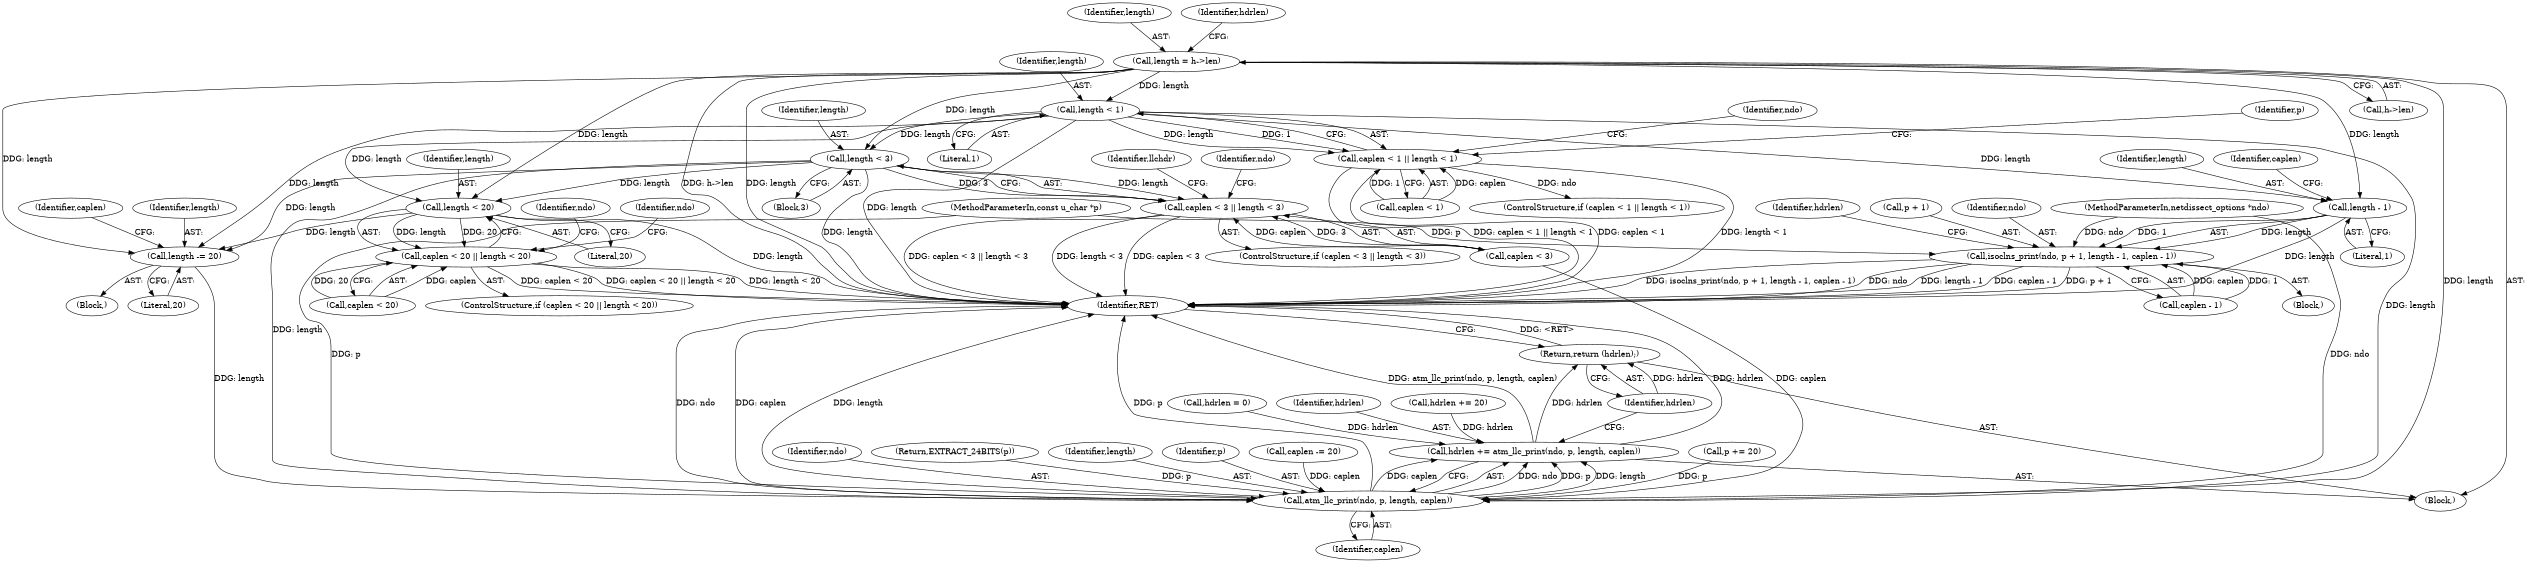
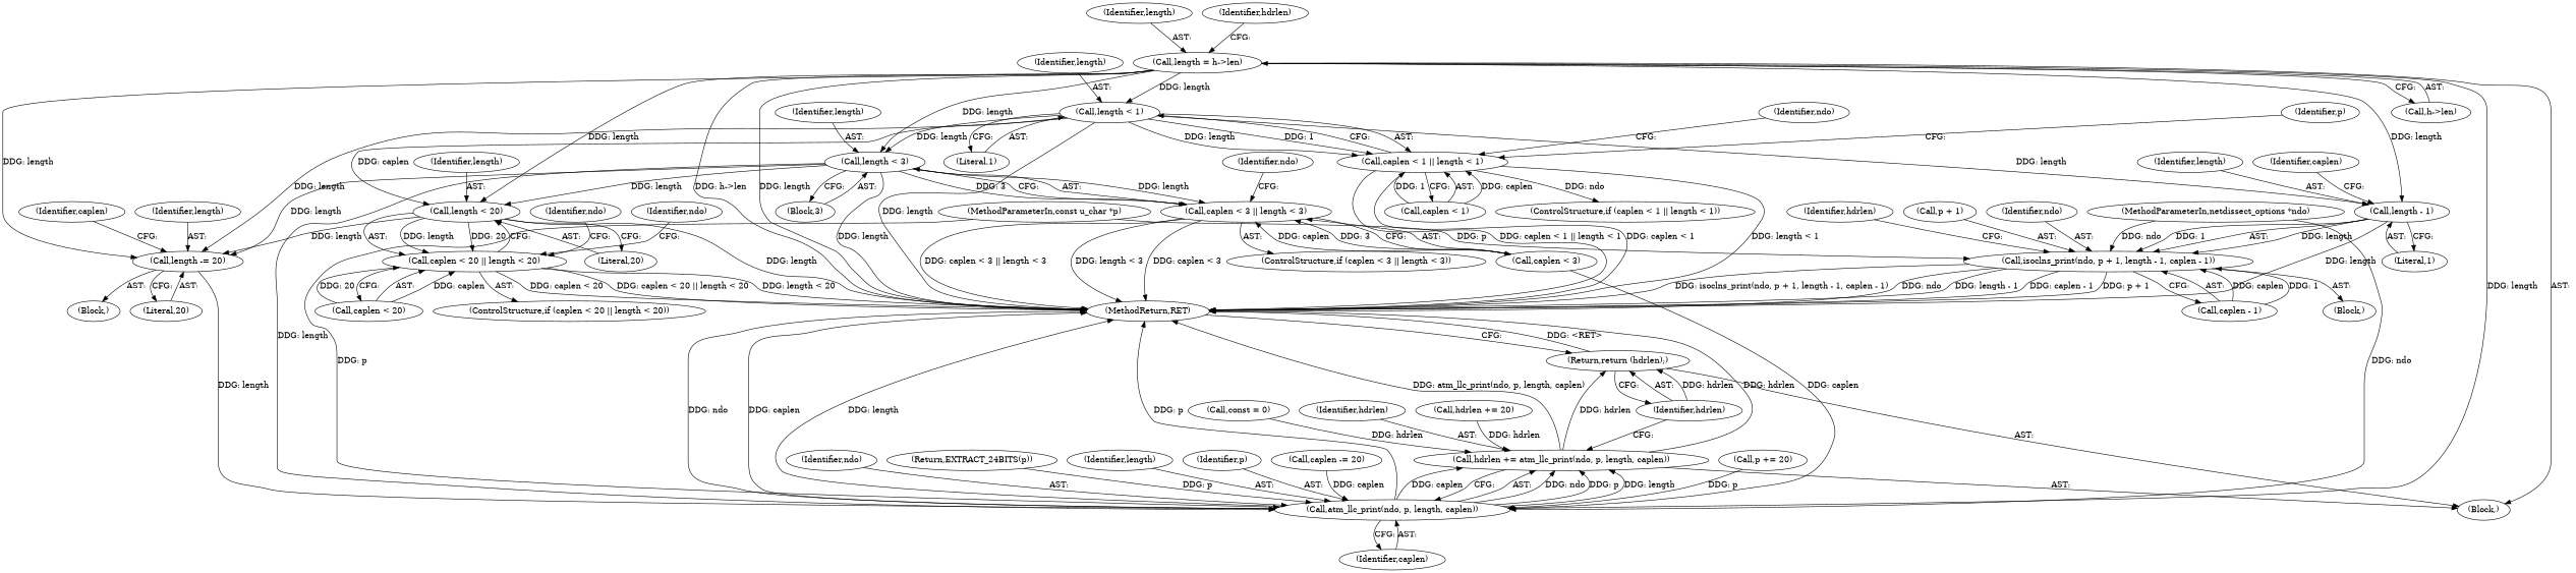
  digraph {
    n1 [label="(Call,length = h->len)"]
    n2 [label="(Call,length < 1)"]
    n3 [label="(Call,length - 1)"]
    n4 [label="(Call,length < 3)"]
    n5 [label="(Call,length < 20)"]
    n6 [label="(Call,length -= 20)"]
    n7 [label="(Call,atm_llc_print(ndo, p, length, caplen))"]
    n8 [label="(Block,)"]
    n9 [label="(Call,h->len)"]
-   n10 [label="(Identifier,RET)"]
+   n10 [label="(MethodReturn,RET)"]
    n11 [label="(Call,caplen < 1 || length < 1)"]
    n12 [label="(Literal,1)"]
    n13 [label="(Call,isoclns_print(ndo, p + 1, length - 1, caplen - 1))"]
    n14 [label="(Literal,1)"]
    n15 [label="(Call,caplen < 3 || length < 3)"]
    n16 [label="(Block,3)"]
    n17 [label="(Call,caplen < 20 || length < 20)"]
    n18 [label="(Literal,20)"]
    n19 [label="(Block,)"]
    n20 [label="(Literal,20)"]
    n21 [label="(Call,hdrlen += atm_llc_print(ndo, p, length, caplen))"]
    n22 [label="(Identifier,caplen)"]
    n23 [label="(Return,return (hdrlen);)"]
    n24 [label="(Call,caplen < 1)"]
    n25 [label="(ControlStructure,if (caplen < 1 || length < 1))"]
    n26 [label="(Call,caplen - 1)"]
    n27 [label="(Block,)"]
    n28 [label="(ControlStructure,if (caplen < 3 || length < 3))"]
    n29 [label="(Call,caplen < 3)"]
    n30 [label="(ControlStructure,if (caplen < 20 || length < 20))"]
    n31 [label="(Call,caplen < 20)"]
    n32 [label="(Identifier,hdrlen)"]
    n33 [label="(Identifier,ndo)"]
    n34 [label="(Identifier,ndo)"]
    n35 [label="(Return,EXTRACT_24BITS(p))"]
    n36 [label="(Identifier,length)"]
    n37 [label="(Identifier,length)"]
    n38 [label="(Identifier,length)"]
    n39 [label="(Identifier,p)"]
    n40 [label="(Identifier,caplen)"]
    n41 [label="(Identifier,hdrlen)"]
    n42 [label="(Identifier,length)"]
    n43 [label="(Call,caplen -= 20)"]
-   n44 [label="(Call,hdrlen = 0)"]
+   n44 [label="(Call,const = 0)"]
    n45 [label="(Identifier,length)"]
    n46 [label="(Identifier,ndo)"]
    n47 [label="(Identifier,length)"]
    n48 [label="(Identifier,caplen)"]
    n49 [label="(Identifier,hdrlen)"]
    n50 [label="(Call,p + 1)"]
    n51 [label="(Call,hdrlen += 20)"]
    n52 [label="(Identifier,ndo)"]
    n53 [label="(Identifier,ndo)"]
    n54 [label="(MethodParameterIn,const u_char *p)"]
    n55 [label="(Identifier,ndo)"]
    n56 [label="(Call,p += 20)"]
    n57 [label="(Identifier,hdrlen)"]
    n58 [label="(Identifier,p)"]
    n59 [label="(Identifier,length)"]
    n60 [label="(MethodParameterIn,netdissect_options *ndo)"]
-   n61 [label="(Identifier,llchdr)"]
    n1 -> n2 [label="DDG: length"]
    n1 -> n3 [label="DDG: length"]
    n1 -> n4 [label="DDG: length"]
    n1 -> n5 [label="DDG: length"]
    n1 -> n6 [label="DDG: length"]
    n1 -> n7 [label="DDG: length"]
    n1 -> n8 [label="AST: "]
    n1 -> n9 [label="CFG: "]
    n1 -> n10 [label="DDG: h->len"]
    n1 -> n10 [label="DDG: length"]
    n2 -> n3 [label="DDG: length"]
    n2 -> n4 [label="DDG: length"]
-   n2 -> n5 [label="DDG: length"]
+   n2 -> n5 [label="DDG: caplen"]
    n2 -> n6 [label="DDG: length"]
-   n2 -> n7 [label="DDG: length"]
    n2 -> n10 [label="DDG: length"]
    n2 -> n11 [label="AST: "]
    n2 -> n11 [label="DDG: length"]
    n2 -> n11 [label="DDG: 1"]
    n2 -> n12 [label="CFG: "]
    n3 -> n10 [label="DDG: length"]
    n3 -> n13 [label="AST: "]
    n3 -> n13 [label="DDG: length"]
    n3 -> n13 [label="DDG: 1"]
    n3 -> n14 [label="CFG: "]
    n4 -> n5 [label="DDG: length"]
    n4 -> n6 [label="DDG: length"]
    n4 -> n7 [label="DDG: length"]
    n4 -> n10 [label="DDG: length"]
    n4 -> n15 [label="AST: "]
    n4 -> n15 [label="DDG: length"]
    n4 -> n15 [label="DDG: 3"]
    n4 -> n16 [label="CFG: "]
    n5 -> n6 [label="DDG: length"]
    n5 -> n10 [label="DDG: length"]
    n5 -> n17 [label="AST: "]
    n5 -> n17 [label="DDG: length"]
    n5 -> n17 [label="DDG: 20"]
    n5 -> n18 [label="CFG: "]
    n6 -> n7 [label="DDG: length"]
    n6 -> n19 [label="AST: "]
    n6 -> n20 [label="CFG: "]
    n7 -> n10 [label="DDG: ndo"]
    n7 -> n10 [label="DDG: caplen"]
    n7 -> n10 [label="DDG: length"]
    n7 -> n10 [label="DDG: p"]
    n7 -> n21 [label="AST: "]
    n7 -> n21 [label="DDG: ndo"]
    n7 -> n21 [label="DDG: p"]
    n7 -> n21 [label="DDG: length"]
    n7 -> n21 [label="DDG: caplen"]
    n7 -> n22 [label="CFG: "]
    n9 -> n1 [label="AST: "]
    n10 -> n23 [label="CFG: "]
    n11 -> n2 [label="CFG: "]
    n11 -> n10 [label="DDG: caplen < 1 || length < 1"]
    n11 -> n10 [label="DDG: caplen < 1"]
    n11 -> n10 [label="DDG: length < 1"]
    n11 -> n24 [label="CFG: "]
    n11 -> n25 [label="DDG: ndo"]
    n12 -> n2 [label="AST: "]
    n13 -> n10 [label="DDG: p + 1"]
    n13 -> n10 [label="DDG: isoclns_print(ndo, p + 1, length - 1, caplen - 1)"]
    n13 -> n10 [label="DDG: ndo"]
    n13 -> n10 [label="DDG: length - 1"]
    n13 -> n10 [label="DDG: caplen - 1"]
    n13 -> n26 [label="CFG: "]
    n13 -> n27 [label="AST: "]
    n14 -> n3 [label="AST: "]
    n15 -> n4 [label="CFG: "]
    n15 -> n10 [label="DDG: caplen < 3"]
    n15 -> n10 [label="DDG: caplen < 3 || length < 3"]
    n15 -> n10 [label="DDG: length < 3"]
    n15 -> n28 [label="AST: "]
-   n15 -> n29 [label="AST: "]
+   n15 -> n29 [label="CFG: "]
    n16 -> n4 [label="AST: "]
    n17 -> n5 [label="CFG: "]
    n17 -> n10 [label="DDG: caplen < 20"]
    n17 -> n10 [label="DDG: caplen < 20 || length < 20"]
    n17 -> n10 [label="DDG: length < 20"]
    n17 -> n30 [label="AST: "]
    n17 -> n31 [label="CFG: "]
    n18 -> n5 [label="AST: "]
    n20 -> n6 [label="AST: "]
    n21 -> n7 [label="CFG: "]
    n21 -> n8 [label="AST: "]
    n21 -> n10 [label="DDG: hdrlen"]
    n21 -> n10 [label="DDG: atm_llc_print(ndo, p, length, caplen)"]
    n21 -> n23 [label="DDG: hdrlen"]
    n22 -> n7 [label="AST: "]
    n23 -> n8 [label="AST: "]
    n23 -> n10 [label="DDG: <RET>"]
    n23 -> n32 [label="CFG: "]
    n24 -> n11 [label="AST: "]
    n24 -> n11 [label="DDG: caplen"]
    n24 -> n11 [label="DDG: 1"]
    n26 -> n13 [label="AST: "]
    n26 -> n13 [label="DDG: caplen"]
    n26 -> n13 [label="DDG: 1"]
    n29 -> n7 [label="DDG: caplen"]
    n29 -> n15 [label="AST: "]
    n29 -> n15 [label="DDG: caplen"]
    n29 -> n15 [label="DDG: 3"]
    n31 -> n17 [label="AST: "]
    n31 -> n17 [label="DDG: caplen"]
    n31 -> n17 [label="DDG: 20"]
    n32 -> n21 [label="CFG: "]
    n32 -> n23 [label="AST: "]
    n32 -> n23 [label="DDG: hdrlen"]
    n33 -> n17 [label="CFG: "]
    n34 -> n7 [label="AST: "]
    n35 -> n7 [label="DDG: p"]
    n36 -> n1 [label="AST: "]
    n37 -> n7 [label="AST: "]
    n38 -> n3 [label="AST: "]
    n39 -> n7 [label="AST: "]
    n40 -> n3 [label="CFG: "]
    n41 -> n1 [label="CFG: "]
    n42 -> n5 [label="AST: "]
    n43 -> n7 [label="DDG: caplen"]
    n44 -> n21 [label="DDG: hdrlen"]
    n45 -> n6 [label="AST: "]
    n46 -> n11 [label="CFG: "]
    n47 -> n4 [label="AST: "]
    n48 -> n6 [label="CFG: "]
    n49 -> n21 [label="AST: "]
    n50 -> n13 [label="AST: "]
    n51 -> n21 [label="DDG: hdrlen"]
    n52 -> n13 [label="AST: "]
    n53 -> n17 [label="CFG: "]
    n54 -> n7 [label="DDG: p"]
    n54 -> n13 [label="DDG: p"]
    n55 -> n15 [label="CFG: "]
    n56 -> n7 [label="DDG: p"]
    n57 -> n13 [label="CFG: "]
    n58 -> n11 [label="CFG: "]
    n59 -> n2 [label="AST: "]
    n60 -> n7 [label="DDG: ndo"]
    n60 -> n13 [label="DDG: ndo"]
-   n61 -> n15 [label="CFG: "]
  }
